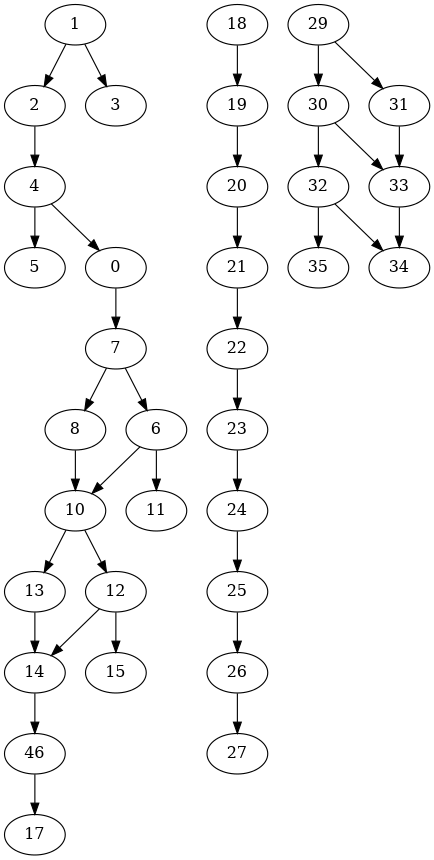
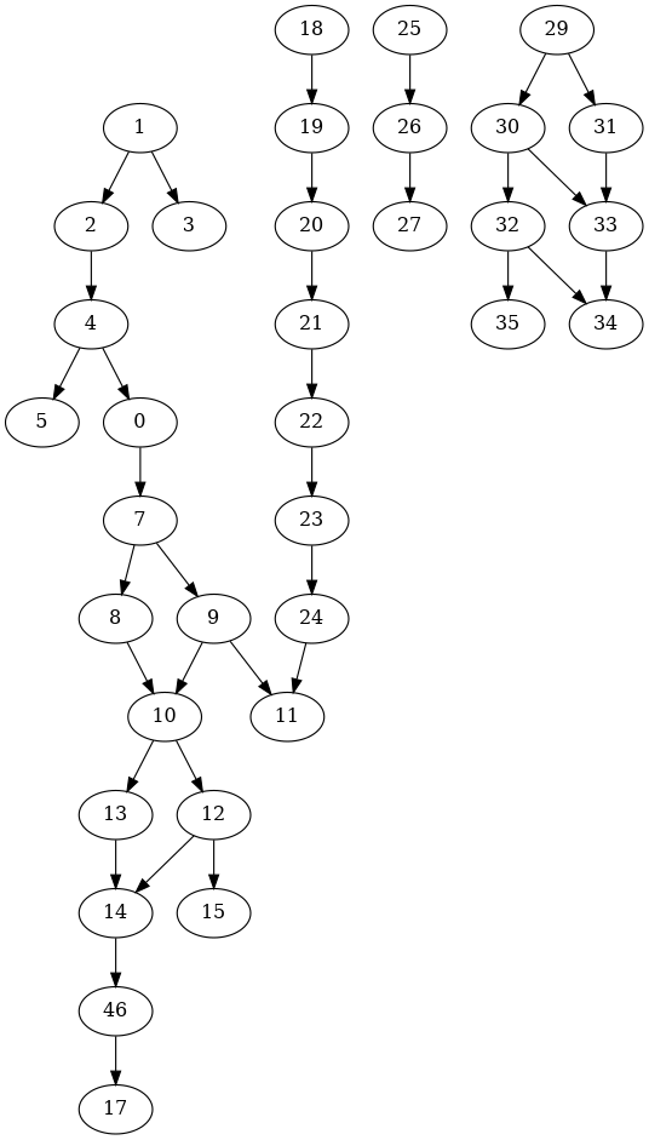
  digraph {
    node [alpha=0.04]
    1 [alpha=0.10 expect_size=45081600]
    2 [alpha=0.14 expect_size=40474624]
    3 [alpha=0.05 expect_size=37310464]
    4 [alpha=0.01 expect_size=41296896]
    5 [alpha=0.02 expect_size=38345728]
    n6 [alpha=0.03 expect_size=41463808 label=0]
    7 [alpha=0.07 expect_size=48738304]
    8 [alpha=0.09 expect_size=49675264]
-   9 [alpha=0.16 expect_size=22884352 label=6]
+   9 [alpha=0.16 expect_size=22884352]
    10 [alpha=0.07 expect_size=23426048]
    11 [expect_size=20198400]
    12 [alpha=0.10 expect_size=43767808]
    13 [expect_size=29830144]
    14 [alpha=0.16 expect_size=40599552]
    15 [alpha=0.06 expect_size=42699776]
    n16 [alpha=0.03 expect_size=48146432 label=46]
    17 [expect_size=7911424]
    18 [alpha=0.09 expect_size=25255936]
    19 [alpha=0.18 expect_size=45661184]
    20 [alpha=0.19 expect_size=35873792]
    21 [alpha=0.17 expect_size=5668864]
    22 [alpha=0.10 expect_size=14953472]
    23 [alpha=0.16 expect_size=37903360]
    24 [alpha=0.18 expect_size=47129600]
    25 [alpha=0.13 expect_size=37183488]
    26 [expect_size=51055616]
    27 [alpha=0.14 expect_size=10862592]
    29 [alpha=0.18 expect_size=40974336]
    30 [alpha=0.02 expect_size=36089856]
    31 [alpha=0.11 expect_size=33523712]
    32 [alpha=0.18 expect_size=25929728]
    33 [alpha=0.14 expect_size=48538624]
    34 [alpha=0.06 expect_size=39049216]
    35 [alpha=0.13 expect_size=33513472]
    1 -> 2
    1 -> 3
    2 -> 4
    4 -> 5
    4 -> n6
    n6 -> 7
    7 -> 8
    7 -> 9
    8 -> 10
    9 -> 10
    9 -> 11
    10 -> 12
    10 -> 13
    12 -> 14
    12 -> 15
    13 -> 14
    14 -> n16
    n16 -> 17
    18 -> 19
    19 -> 20
    20 -> 21
    21 -> 22
    22 -> 23
    23 -> 24
-   24 -> 25
+   24 -> 11
    25 -> 26
    26 -> 27
    29 -> 30
    29 -> 31
    30 -> 32
    30 -> 33
    31 -> 33
    32 -> 34
    32 -> 35
    33 -> 34
  }
